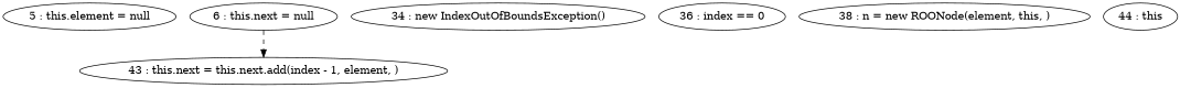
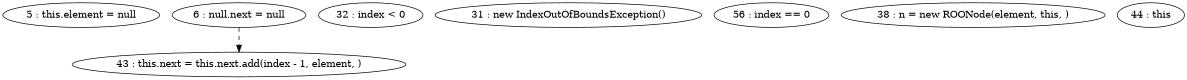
  digraph {
    "5 : this.element = null"
-   "6 : this.next = null"
+   "6 : this.next = null" [label="6 : null.next = null"]
    "43 : this.next = this.next.add(index - 1, element, )"
-   "34 : new IndexOutOfBoundsException()"
-   "36 : index == 0"
+   "32 : index < 0"
+   "34 : new IndexOutOfBoundsException()" [label="31 : new IndexOutOfBoundsException()"]
+   "36 : index == 0" [label="56 : index == 0"]
    "38 : n = new ROONode(element, this, )"
    "44 : this"
    "6 : this.next = null" -> "43 : this.next = this.next.add(index - 1, element, )" [style=dashed]
  }
